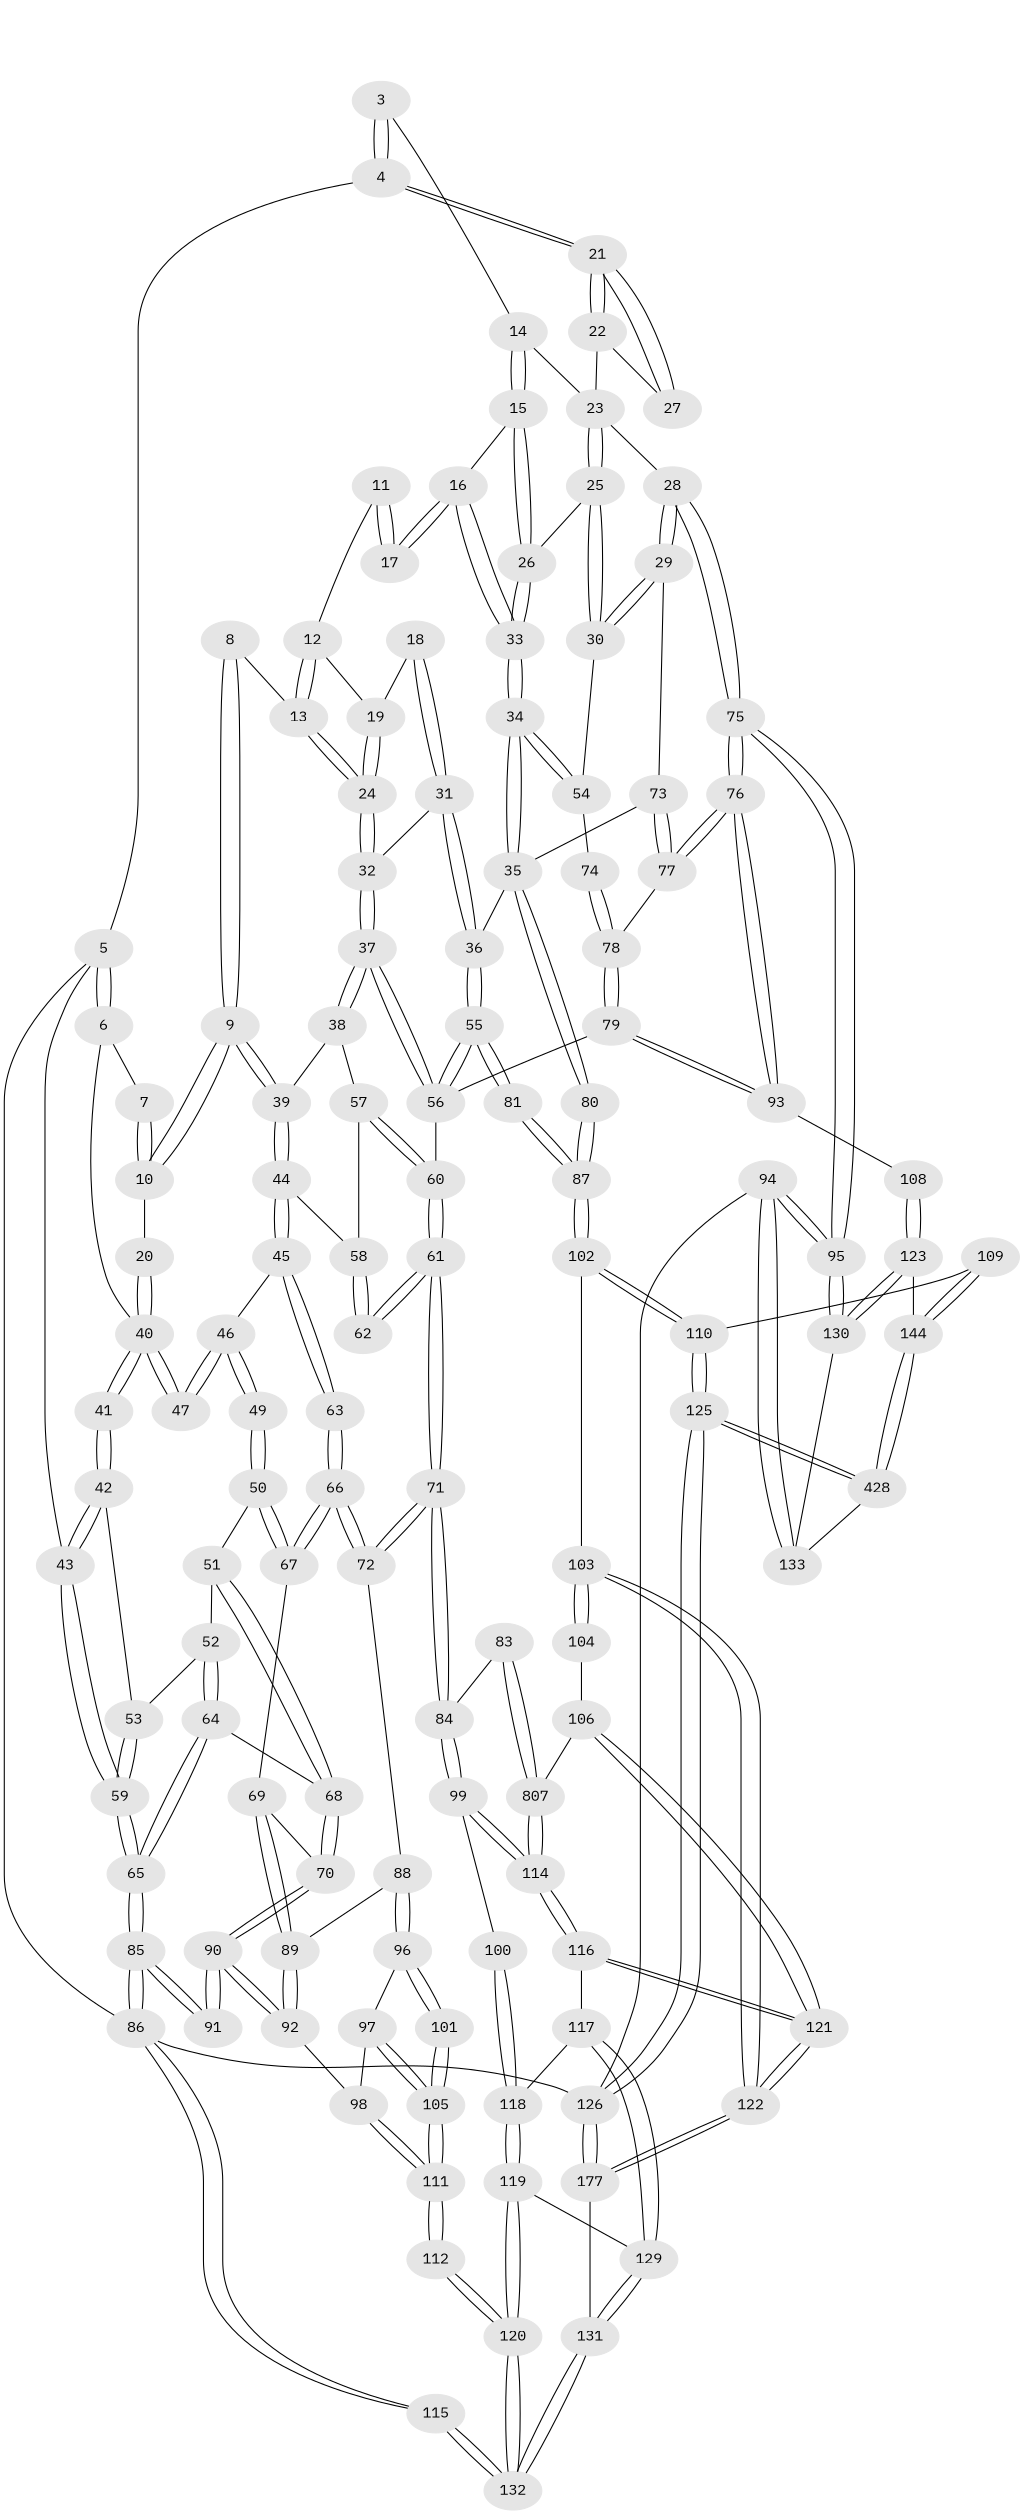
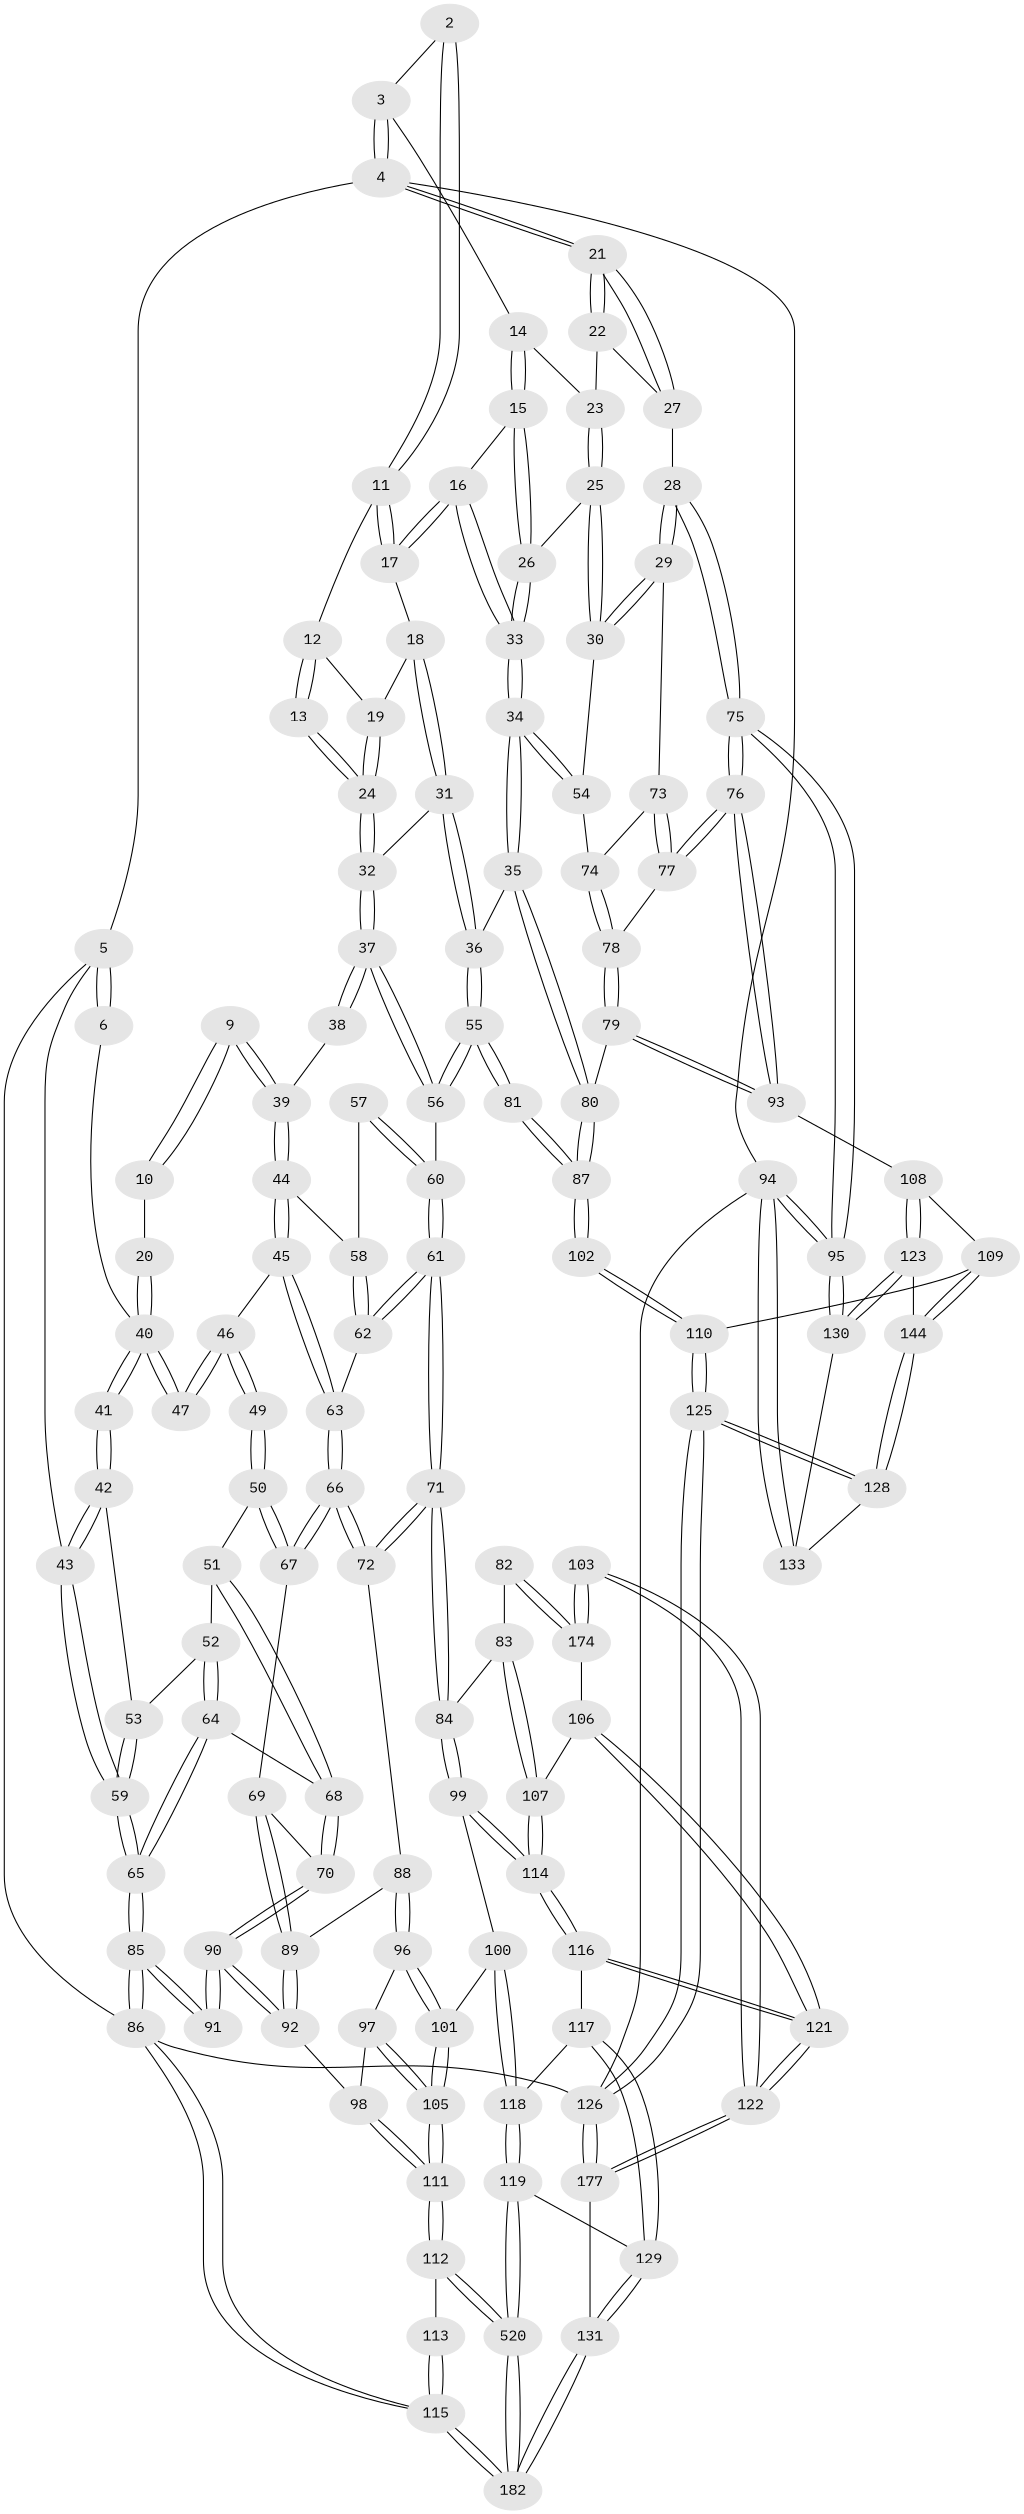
  graph {
    fontname="IBM Plex Mono"
    node [color=gray90 fontname="IBM Plex Mono" style=filled]
    edge [fontname="IBM Plex Mono"]
+   2
    3
    11
-   8
    9
    13
    4
    14
    12
    17
    5
    21
    94
    15
    23
    6
    43
    86
    22
    27
    95
    126
    133
-   7
    40
    59
    115
    10
    20
    39
    24
    44
    19
    18
    32
    16
    26
    25
    33
    34
    31
    36
    41
    47
    28
    30
    37
    54
    29
    75
    73
    76
    74
    77
    55
    38
    56
    35
    80
    87
    81
    57
    60
    58
    45
    42
    53
    65
    46
    63
    62
    49
    66
    50
    51
    67
    52
    68
    69
    64
    70
    78
    61
    85
    71
    72
    84
    91
    88
    89
    90
    92
    99
    96
    79
    93
    130
    108
    102
+   82
    83
-   104
-   107 [label=807]
+   104 [label=174]
+   107
    106
    114
    100
-   132
+   132 [label=182]
    n108 [label=177]
    103
    110
    97
    101
    98
+   113
    111
    109
    123
    105
    112
    118
    116
    119
    122
    125
    121
    n126 [label=144]
-   128 [label=428]
-   120
+   128
+   120 [label=520]
    117
    129
    131
+   2 -- 3
+   2 -- 11
+   2 -- 11
    3 -- 4
    3 -- 4
    3 -- 14
    11 -- 12
    11 -- 17
    11 -- 17
-   8 -- 9
-   8 -- 9
-   8 -- 13
    9 -- 10
    9 -- 10
    9 -- 39
    9 -- 39
    13 -- 24
    13 -- 24
    4 -- 5
    4 -- 21
    4 -- 21
+   4 -- 94
    14 -- 15
    14 -- 15
    14 -- 23
    12 -- 13
    12 -- 13
    12 -- 19
+   17 -- 18
    5 -- 6
    5 -- 6
    5 -- 43
    5 -- 86
    21 -- 22
    21 -- 22
    21 -- 27
    21 -- 27
    94 -- 95
    94 -- 95
    94 -- 126
    94 -- 133
    94 -- 133
    15 -- 16
    15 -- 26
    15 -- 26
    23 -- 25
    23 -- 25
-   6 -- 7
    6 -- 40
    43 -- 59
    43 -- 59
    86 -- 126
    86 -- 115
    86 -- 115
    22 -- 23
    22 -- 27
-   23 -- 28
+   27 -- 28
    95 -- 130
    95 -- 130
    126 -- n108
    126 -- n108
-   7 -- 10
-   7 -- 10
    40 -- 41
    40 -- 41
    40 -- 47
    40 -- 47
    59 -- 65
    59 -- 65
    115 -- 132
    115 -- 132
    10 -- 20
    20 -- 40
    20 -- 40
    39 -- 44
    39 -- 44
    24 -- 32
    24 -- 32
    44 -- 58
    44 -- 45
    44 -- 45
    19 -- 24
    19 -- 24
    18 -- 19
    18 -- 31
    18 -- 31
    32 -- 37
    32 -- 37
    16 -- 17
    16 -- 17
    16 -- 33
    16 -- 33
    26 -- 33
    26 -- 33
    25 -- 26
    25 -- 30
    25 -- 30
    33 -- 34
    33 -- 34
    34 -- 54
    34 -- 54
    34 -- 35
    34 -- 35
    31 -- 32
    31 -- 36
    31 -- 36
    36 -- 55
    36 -- 55
    41 -- 42
    41 -- 42
    28 -- 29
    28 -- 29
    28 -- 75
    28 -- 75
    30 -- 54
    37 -- 38
    37 -- 38
    37 -- 56
    37 -- 56
    54 -- 74
    29 -- 30
    29 -- 30
    29 -- 73
    75 -- 95
    75 -- 95
    75 -- 76
    75 -- 76
-   73 -- 35
+   73 -- 74
    73 -- 77
    73 -- 77
    76 -- 77
    76 -- 77
    76 -- 93
    76 -- 93
    74 -- 78
    74 -- 78
    77 -- 78
    55 -- 56
    55 -- 56
    55 -- 81
    55 -- 81
    38 -- 39
-   38 -- 57
    56 -- 60
    35 -- 36
    35 -- 80
    35 -- 80
    80 -- 87
    80 -- 87
    87 -- 102
    87 -- 102
    81 -- 87
    81 -- 87
    57 -- 60
    57 -- 60
    57 -- 58
    60 -- 61
    60 -- 61
    58 -- 62
    58 -- 62
    45 -- 46
    45 -- 63
    45 -- 63
    42 -- 43
    42 -- 43
    42 -- 53
    53 -- 59
    53 -- 59
    65 -- 85
    65 -- 85
    46 -- 47
    46 -- 47
    46 -- 49
    46 -- 49
    63 -- 66
    63 -- 66
+   62 -- 63
    49 -- 50
    49 -- 50
    66 -- 67
    66 -- 67
    66 -- 72
    66 -- 72
    50 -- 51
    50 -- 67
    50 -- 67
    51 -- 52
    51 -- 68
    51 -- 68
    67 -- 69
    52 -- 53
    52 -- 64
    52 -- 64
    68 -- 70
    68 -- 70
    69 -- 70
    69 -- 89
    69 -- 89
    64 -- 65
    64 -- 65
    64 -- 68
    70 -- 90
    70 -- 90
    78 -- 79
    78 -- 79
    61 -- 62
    61 -- 62
    61 -- 71
    61 -- 71
    85 -- 86
    85 -- 86
    85 -- 91
    85 -- 91
    71 -- 72
    71 -- 72
    71 -- 84
    71 -- 84
    72 -- 88
    84 -- 99
    84 -- 99
    88 -- 89
    88 -- 96
    88 -- 96
    89 -- 92
    89 -- 92
    90 -- 91
    90 -- 91
    90 -- 92
    90 -- 92
    92 -- 98
    99 -- 114
    99 -- 114
    99 -- 100
    96 -- 97
    96 -- 101
    96 -- 101
-   79 -- 56
+   79 -- 80
    79 -- 93
    79 -- 93
    93 -- 108
    130 -- 133
+   108 -- 109
    108 -- 123
    108 -- 123
-   102 -- 103
    102 -- 110
    102 -- 110
+   82 -- 83
+   82 -- 104
+   82 -- 104
    83 -- 84
    83 -- 107
    83 -- 107
    104 -- 106
    107 -- 114
    107 -- 114
    106 -- 107
    106 -- 121
    106 -- 121
    114 -- 116
    114 -- 116
+   100 -- 101
    100 -- 118
    100 -- 118
    n108 -- 131
    103 -- 104
    103 -- 104
    103 -- 122
    103 -- 122
    110 -- 125
    110 -- 125
    97 -- 98
    97 -- 105
    97 -- 105
    101 -- 105
    101 -- 105
    98 -- 111
    98 -- 111
+   113 -- 115
+   113 -- 115
    111 -- 112
    111 -- 112
    109 -- 110
    109 -- n126
    109 -- n126
    123 -- 130
    123 -- 130
    123 -- n126
    105 -- 111
    105 -- 111
+   112 -- 113
    112 -- 120
    112 -- 120
    118 -- 119
    118 -- 119
    116 -- 121
    116 -- 121
    116 -- 117
    119 -- 120
    119 -- 120
    119 -- 129
    122 -- n108
    122 -- n108
    125 -- 126
    125 -- 126
    125 -- 128
    125 -- 128
    121 -- 122
    121 -- 122
    n126 -- 128
    n126 -- 128
    128 -- 133
    120 -- 132
    120 -- 132
    117 -- 118
    117 -- 129
    117 -- 129
    129 -- 131
    129 -- 131
    131 -- 132
    131 -- 132
  }
